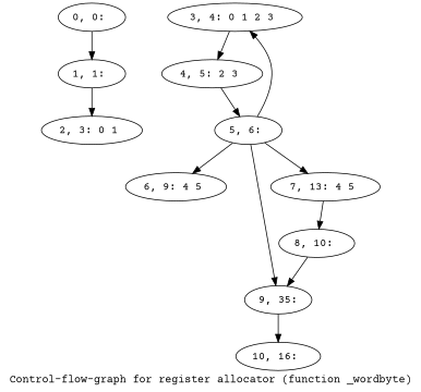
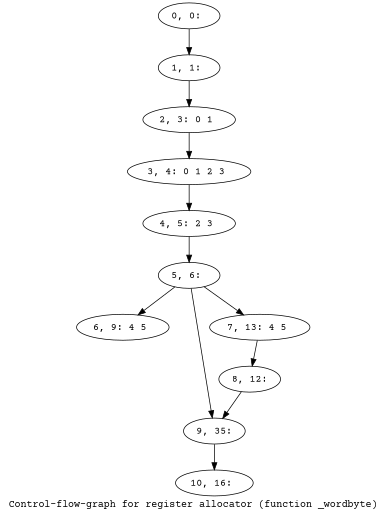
  digraph {
    fontname="Courier Prime"
    label="Control-flow-graph for register allocator (function _wordbyte)"
    node [fontname="Courier Prime"]
    edge [fontname="Courier Prime"]
    n1 [label="0, 0: "]
    n2 [label="1, 1: "]
    n3 [label="2, 3: 0 1 "]
    n4 [label="3, 4: 0 1 2 3 "]
    n5 [label="4, 5: 2 3 "]
    n6 [label="5, 6: "]
    n7 [label="6, 9: 4 5 "]
    n8 [label="9, 35:"]
    n9 [label="7, 13: 4 5 "]
    n10 [label="10, 16: "]
-   n11 [label="8, 10: "]
+   n11 [label="8, 12:"]
    n1 -> n2
    n2 -> n3
-   n6 -> n4
+   n3 -> n4
    n4 -> n5
    n5 -> n6
    n6 -> n7
    n6 -> n8
    n6 -> n9
    n8 -> n10
    n9 -> n11
    n11 -> n8
  }
